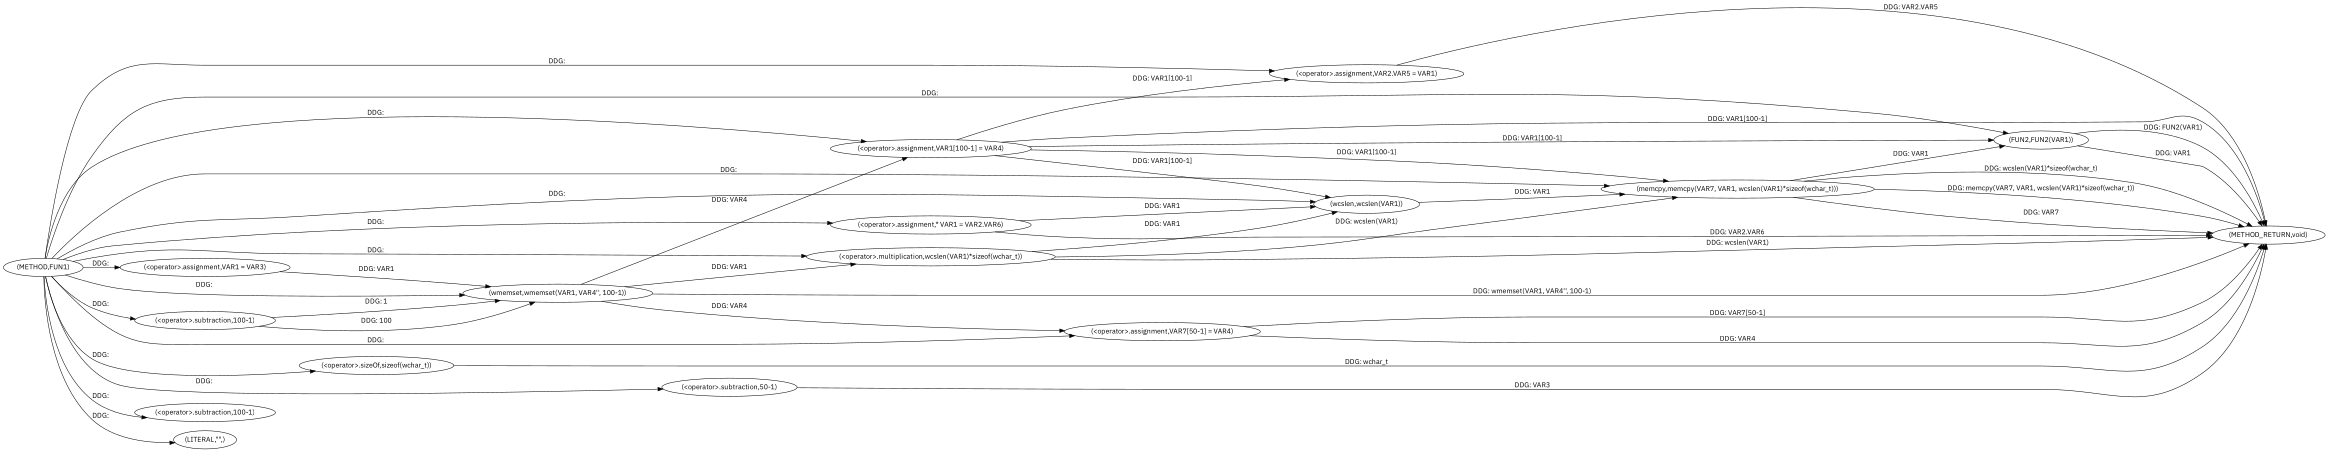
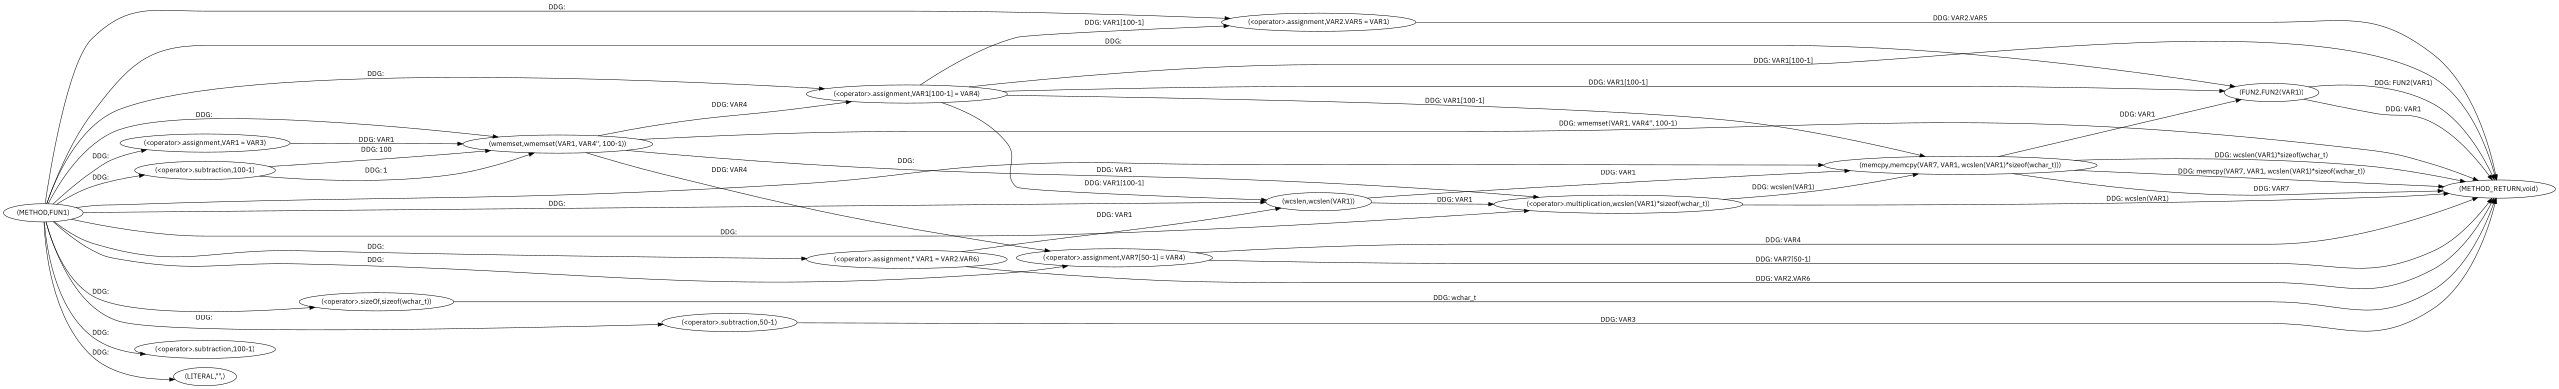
  digraph {
    fontname="IBM Plex Sans"
    rankdir=LR
    node [fontname="IBM Plex Sans"]
    edge [fontname="IBM Plex Sans"]
    n1 [label="(METHOD,FUN1)"]
    n2 [label="(<operator>.assignment,VAR1 = VAR3)"]
    n3 [label="(wmemset,wmemset(VAR1, VAR4'', 100-1))"]
    n4 [label="(<operator>.subtraction,100-1)"]
    n5 [label="(<operator>.assignment,VAR1[100-1] = VAR4)"]
    n6 [label="(<operator>.subtraction,100-1)"]
    n7 [label="(<operator>.assignment,VAR2.VAR5 = VAR1)"]
    n8 [label="(<operator>.assignment,* VAR1 = VAR2.VAR6)"]
    n9 [label="(LITERAL,\"\",)"]
    n10 [label="(memcpy,memcpy(VAR7, VAR1, wcslen(VAR1)*sizeof(wchar_t)))"]
    n11 [label="(<operator>.multiplication,wcslen(VAR1)*sizeof(wchar_t))"]
    n12 [label="(wcslen,wcslen(VAR1))"]
    n13 [label="(<operator>.sizeOf,sizeof(wchar_t))"]
    n14 [label="(<operator>.assignment,VAR7[50-1] = VAR4)"]
    n15 [label="(<operator>.subtraction,50-1)"]
    n16 [label="(FUN2,FUN2(VAR1))"]
    n17 [label="(METHOD_RETURN,void)"]
    n1 -> n2 [label="DDG: "]
    n1 -> n3 [label="DDG: "]
    n1 -> n4 [label="DDG: "]
    n1 -> n5 [label="DDG: "]
    n1 -> n6 [label="DDG: "]
    n1 -> n7 [label="DDG: "]
    n1 -> n8 [label="DDG: "]
    n1 -> n9 [label="DDG: "]
    n1 -> n10 [label="DDG: "]
    n1 -> n11 [label="DDG: "]
    n1 -> n12 [label="DDG: "]
    n1 -> n13 [label="DDG: "]
    n1 -> n14 [label="DDG: "]
    n1 -> n15 [label="DDG: "]
    n1 -> n16 [label="DDG: "]
    n2 -> n3 [label="DDG: VAR1"]
    n3 -> n5 [label="DDG: VAR4"]
    n3 -> n11 [label="DDG: VAR1"]
    n3 -> n14 [label="DDG: VAR4"]
    n3 -> n17 [label="DDG: wmemset(VAR1, VAR4'', 100-1)"]
    n4 -> n3 [label="DDG: 100"]
    n4 -> n3 [label="DDG: 1"]
    n5 -> n7 [label="DDG: VAR1[100-1]"]
    n5 -> n10 [label="DDG: VAR1[100-1]"]
    n5 -> n12 [label="DDG: VAR1[100-1]"]
    n5 -> n16 [label="DDG: VAR1[100-1]"]
    n5 -> n17 [label="DDG: VAR1[100-1]"]
    n7 -> n17 [label="DDG: VAR2.VAR5"]
    n8 -> n12 [label="DDG: VAR1"]
    n8 -> n17 [label="DDG: VAR2.VAR6"]
    n10 -> n16 [label="DDG: VAR1"]
    n10 -> n17 [label="DDG: memcpy(VAR7, VAR1, wcslen(VAR1)*sizeof(wchar_t))"]
    n10 -> n17 [label="DDG: VAR7"]
    n10 -> n17 [label="DDG: wcslen(VAR1)*sizeof(wchar_t)"]
    n11 -> n10 [label="DDG: wcslen(VAR1)"]
    n11 -> n17 [label="DDG: wcslen(VAR1)"]
    n12 -> n10 [label="DDG: VAR1"]
-   n11 -> n12 [label="DDG: VAR1"]
+   n12 -> n11 [label="DDG: VAR1"]
    n13 -> n17 [label="DDG: wchar_t"]
    n14 -> n17 [label="DDG: VAR7[50-1]"]
    n14 -> n17 [label="DDG: VAR4"]
    n15 -> n17 [label="DDG: VAR3"]
    n16 -> n17 [label="DDG: FUN2(VAR1)"]
    n16 -> n17 [label="DDG: VAR1"]
  }
